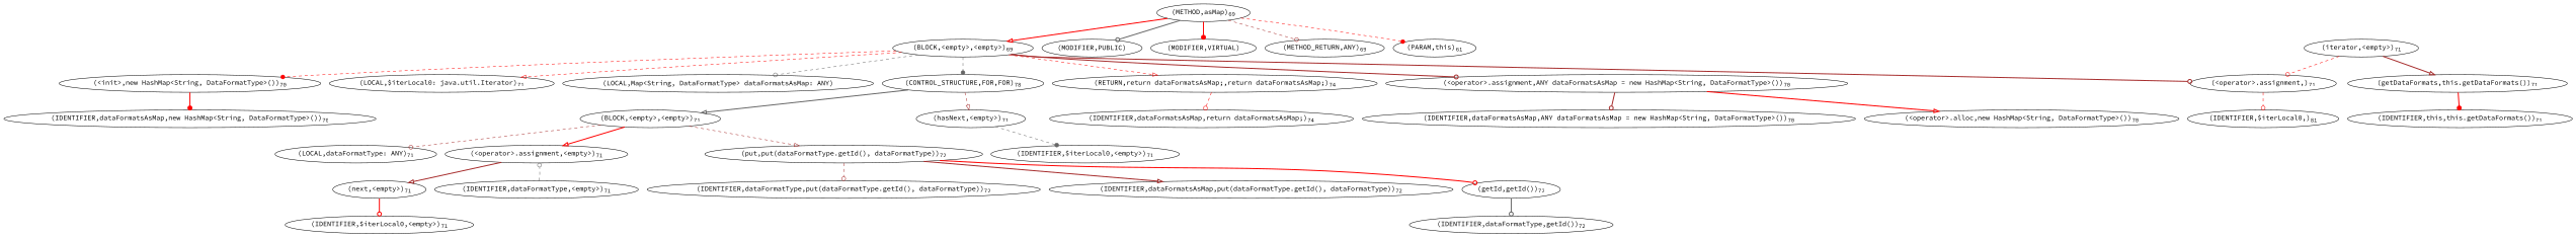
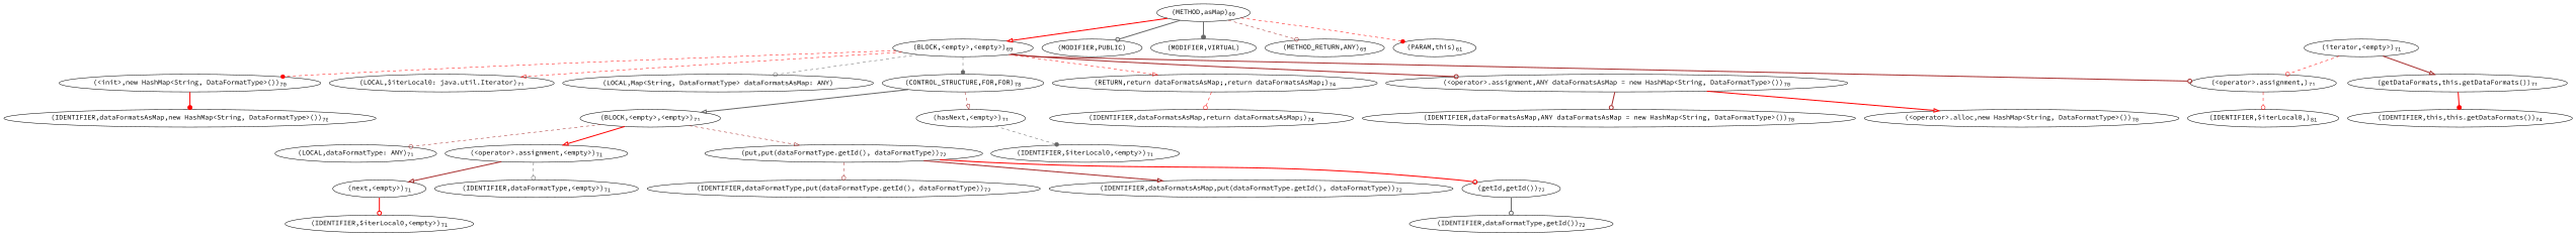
  digraph {
    fontname="Source Code Pro"
    node [fontname="Source Code Pro"]
    edge [arrowhead=odot color=red fontname="Source Code Pro" style=bold]
    n1 [label=<(METHOD,asMap)<SUB>69</SUB>>]
    n2 [label=<(PARAM,this)<SUB>61</SUB>>]
    n3 [label=<(BLOCK,&lt;empty&gt;,&lt;empty&gt;)<SUB>69</SUB>>]
    n4 [label=<(MODIFIER,PUBLIC)>]
    n5 [label=<(MODIFIER,VIRTUAL)>]
    n6 [label=<(METHOD_RETURN,ANY)<SUB>69</SUB>>]
    n7 [label=<(LOCAL,Map&lt;String, DataFormatType&gt; dataFormatsAsMap: ANY)>]
    n8 [label=<(&lt;operator&gt;.assignment,ANY dataFormatsAsMap = new HashMap&lt;String, DataFormatType&gt;())<SUB>70</SUB>>]
    n9 [label=<(&lt;init&gt;,new HashMap&lt;String, DataFormatType&gt;())<SUB>70</SUB>>]
    n10 [label=<(LOCAL,$iterLocal0: java.util.Iterator)<SUB>71</SUB>>]
    n11 [label=<(&lt;operator&gt;.assignment,)<SUB>71</SUB>>]
    n12 [label=<(CONTROL_STRUCTURE,FOR,FOR)<SUB>78</SUB>>]
    n13 [label=<(RETURN,return dataFormatsAsMap;,return dataFormatsAsMap;)<SUB>74</SUB>>]
    n14 [label=<(IDENTIFIER,dataFormatsAsMap,ANY dataFormatsAsMap = new HashMap&lt;String, DataFormatType&gt;())<SUB>70</SUB>>]
    n15 [label=<(&lt;operator&gt;.alloc,new HashMap&lt;String, DataFormatType&gt;())<SUB>70</SUB>>]
    n16 [label=<(IDENTIFIER,dataFormatsAsMap,new HashMap&lt;String, DataFormatType&gt;())<SUB>70</SUB>>]
    n17 [label=<(IDENTIFIER,$iterLocal0,)<SUB>81</SUB>>]
    n18 [label=<(hasNext,&lt;empty&gt;)<SUB>71</SUB>>]
    n19 [label=<(BLOCK,&lt;empty&gt;,&lt;empty&gt;)<SUB>71</SUB>>]
    n20 [label=<(IDENTIFIER,dataFormatsAsMap,return dataFormatsAsMap;)<SUB>74</SUB>>]
    n21 [label=<(iterator,&lt;empty&gt;)<SUB>71</SUB>>]
    n22 [label=<(getDataFormats,this.getDataFormats())<SUB>71</SUB>>]
-   n23 [label=<(IDENTIFIER,this,this.getDataFormats())<SUB>71</SUB>>]
+   n23 [label=<(IDENTIFIER,this,this.getDataFormats())<SUB>74</SUB>>]
    n24 [label=<(IDENTIFIER,$iterLocal0,&lt;empty&gt;)<SUB>71</SUB>>]
    n25 [label=<(LOCAL,dataFormatType: ANY)<SUB>71</SUB>>]
    n26 [label=<(&lt;operator&gt;.assignment,&lt;empty&gt;)<SUB>71</SUB>>]
    n27 [label=<(put,put(dataFormatType.getId(), dataFormatType))<SUB>72</SUB>>]
    n28 [label=<(IDENTIFIER,dataFormatType,&lt;empty&gt;)<SUB>71</SUB>>]
    n29 [label=<(next,&lt;empty&gt;)<SUB>71</SUB>>]
    n30 [label=<(IDENTIFIER,dataFormatsAsMap,put(dataFormatType.getId(), dataFormatType))<SUB>72</SUB>>]
    n31 [label=<(getId,getId())<SUB>72</SUB>>]
    n32 [label=<(IDENTIFIER,dataFormatType,put(dataFormatType.getId(), dataFormatType))<SUB>72</SUB>>]
    n33 [label=<(IDENTIFIER,$iterLocal0,&lt;empty&gt;)<SUB>71</SUB>>]
    n34 [label=<(IDENTIFIER,dataFormatType,getId())<SUB>72</SUB>>]
    n1 -> n2 [arrowhead=dot style=dashed]
    n1 -> n3 [arrowhead=onormal]
    n1 -> n4 [color=gray40]
-   n1 -> n5 [arrowhead=dot]
+   n1 -> n5 [arrowhead=dot color=gray40]
    n1 -> n6 [color=brown style=dashed]
    n3 -> n7 [color=gray40 style=dashed]
    n3 -> n8 [color=brown]
    n3 -> n9 [arrowhead=dot style=dashed]
    n3 -> n10 [arrowhead=onormal style=dashed]
    n3 -> n11 [color=brown]
    n3 -> n12 [arrowhead=dot color=gray40 style=dashed]
    n3 -> n13 [arrowhead=onormal style=dashed]
    n8 -> n14 [color=brown]
    n8 -> n15 [arrowhead=onormal]
    n9 -> n16 [arrowhead=dot]
    n11 -> n17 [style=dashed]
    n12 -> n18 [arrowhead=onormal color=brown style=dashed]
    n12 -> n19 [arrowhead=onormal color=gray40]
    n13 -> n20 [style=dashed]
    n18 -> n24 [arrowhead=dot color=gray40 style=dashed]
    n19 -> n25 [color=brown style=dashed]
    n19 -> n26 [arrowhead=onormal]
    n19 -> n27 [arrowhead=onormal color=brown style=dashed]
    n21 -> n11 [style=dashed]
    n21 -> n22 [arrowhead=onormal color=brown]
    n22 -> n23 [arrowhead=dot]
-   n28 -> n26 [color=gray40 style=dashed]
+   n26 -> n28 [color=gray40 style=dashed]
    n26 -> n29 [arrowhead=onormal color=brown]
    n27 -> n30 [arrowhead=onormal color=brown]
    n27 -> n31
    n27 -> n32 [color=brown style=dashed]
    n29 -> n33
    n31 -> n34 [color=gray40]
  }
